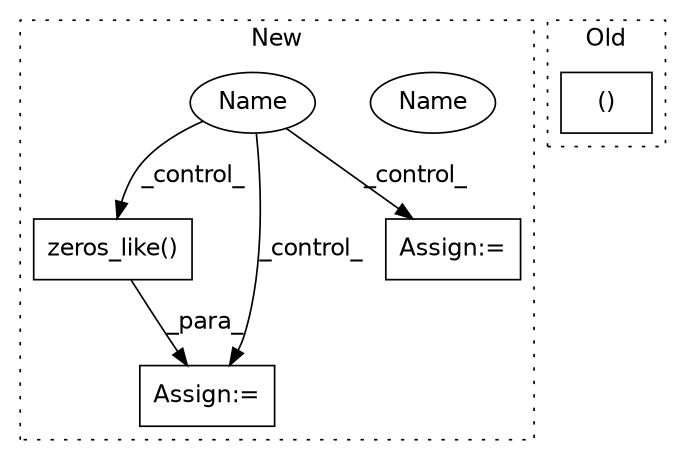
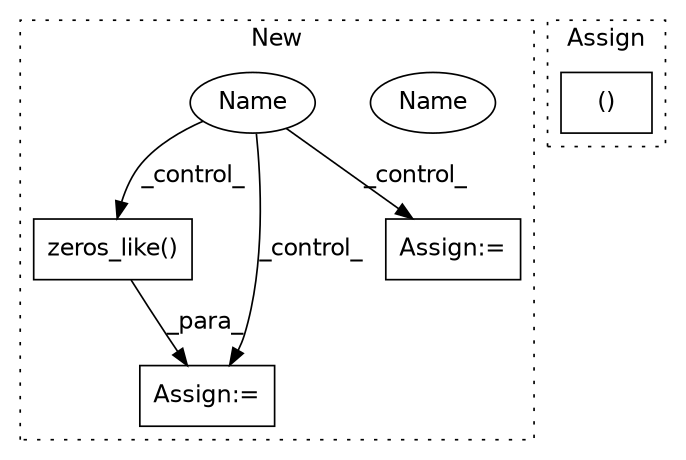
  digraph {
    fontname="DejaVu Sans"
    node [a=68 l=3 s=6593 shape=box fontname="DejaVu Sans"]
    edge [fontname="DejaVu Sans"]
    n1 [a=75 l="14,1" label="zeros_like()" s="6628,6646"]
    n2 [label="Assign:=" s=6625]
    n3 [a=87 l=10 label=Name shape=ellipse]
    n4 [label="Assign:=" s=6704]
    n5 [a=87 l=10 label=Name shape=ellipse]
    n6 [a=54 l=31 label="()" s=6184]
    subgraph cluster_1 {
      label=New
      style=dotted
      n1
      n2
      n3
      n4
      n5
    }
    subgraph cluster_2 {
-     label=Old
+     label=Assign
      style=dotted
      n6
    }
    n1 -> n2 [label=_para_]
    n5 -> n1 [label=_control_]
    n5 -> n2 [label=_control_]
    n5 -> n4 [label=_control_]
  }
